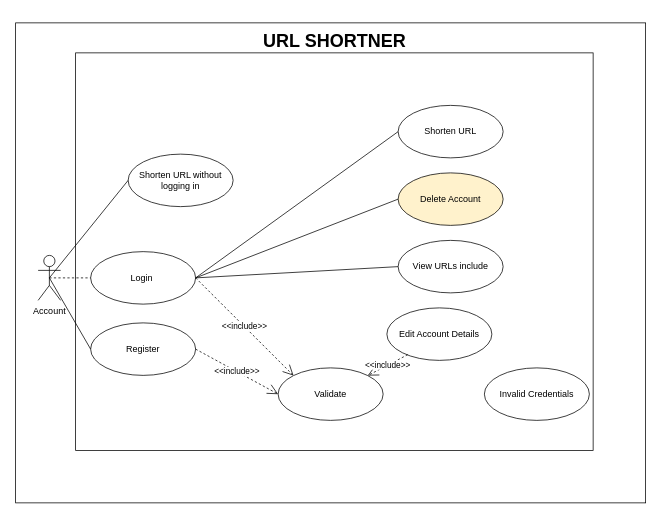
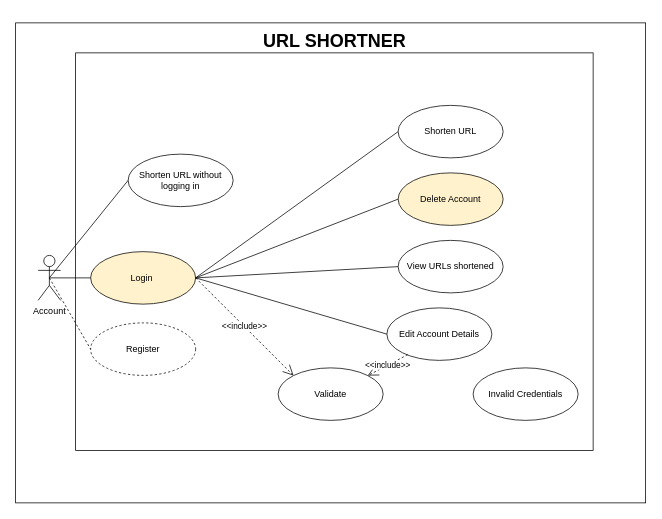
  <mxCell id="0" />
  <mxCell id="1" parent="0" />
  <mxCell id="2" value="" style="rounded=0;whiteSpace=wrap;html=1;" vertex="1" parent="1"><mxGeometry x="20" width="840" height="640" as="geometry" y="30" /></mxCell>
  <mxCell id="3" value="" style="rounded=0;whiteSpace=wrap;html=1;" parent="1" vertex="1"><mxGeometry x="100" y="70" width="690" height="530" as="geometry" /></mxCell>
  <mxCell id="4" value="Account" style="shape=umlActor;verticalLabelPosition=bottom;verticalAlign=top;html=1;outlineConnect=0;" parent="1" vertex="1"><mxGeometry x="50" y="340" width="30" height="60" as="geometry" /></mxCell>
  <mxCell id="5" value="Shorten URL without logging in" style="ellipse;whiteSpace=wrap;html=1;" parent="1" vertex="1"><mxGeometry x="170" y="205" width="140" height="70" as="geometry" /></mxCell>
- <mxCell id="6" value="Login&amp;nbsp;" style="ellipse;whiteSpace=wrap;html=1;" parent="1" vertex="1"><mxGeometry x="120" y="335" width="140" height="70" as="geometry" /></mxCell>
- <mxCell id="7" value="Register" style="ellipse;whiteSpace=wrap;html=1;" parent="1" vertex="1"><mxGeometry x="120" y="430" width="140" height="70" as="geometry" /></mxCell>
+ <mxCell id="6" value="Login&amp;nbsp;" style="ellipse;whiteSpace=wrap;html=1;fillColor=#fff2cc;" parent="1" vertex="1"><mxGeometry x="120" y="335" width="140" height="70" as="geometry" /></mxCell>
+ <mxCell id="7" value="Register" style="ellipse;whiteSpace=wrap;html=1;dashed=1;" parent="1" vertex="1"><mxGeometry x="120" y="430" width="140" height="70" as="geometry" /></mxCell>
  <mxCell id="8" value="" style="endArrow=none;html=1;rounded=0;exitX=0.5;exitY=0.5;exitDx=0;exitDy=0;exitPerimeter=0;entryX=0;entryY=0.5;entryDx=0;entryDy=0;" parent="1" source="4" target="5" edge="1"><mxGeometry width="50" height="50" relative="1" as="geometry"><mxPoint x="360" y="360" as="sourcePoint" /><mxPoint x="410" y="310" as="targetPoint" /></mxGeometry></mxCell>
- <mxCell id="9" value="" style="endArrow=none;html=1;rounded=0;exitX=0.5;exitY=0.5;exitDx=0;exitDy=0;exitPerimeter=0;entryX=0;entryY=0.5;entryDx=0;entryDy=0;dashed=1;" parent="1" source="4" target="6" edge="1"><mxGeometry width="50" height="50" relative="1" as="geometry"><mxPoint x="360" y="360" as="sourcePoint" /><mxPoint x="410" y="310" as="targetPoint" /></mxGeometry></mxCell>
- <mxCell id="10" value="" style="endArrow=none;html=1;rounded=0;exitX=0.5;exitY=0.5;exitDx=0;exitDy=0;exitPerimeter=0;entryX=0;entryY=0.5;entryDx=0;entryDy=0;" parent="1" source="4" target="7" edge="1"><mxGeometry width="50" height="50" relative="1" as="geometry"><mxPoint x="360" y="360" as="sourcePoint" /><mxPoint x="410" y="310" as="targetPoint" /></mxGeometry></mxCell>
+ <mxCell id="9" value="" style="endArrow=none;html=1;rounded=0;exitX=0.5;exitY=0.5;exitDx=0;exitDy=0;exitPerimeter=0;entryX=0;entryY=0.5;entryDx=0;entryDy=0;" parent="1" source="4" target="6" edge="1"><mxGeometry width="50" height="50" relative="1" as="geometry"><mxPoint x="360" y="360" as="sourcePoint" /><mxPoint x="410" y="310" as="targetPoint" /></mxGeometry></mxCell>
+ <mxCell id="10" value="" style="endArrow=none;html=1;rounded=0;exitX=0.5;exitY=0.5;exitDx=0;exitDy=0;exitPerimeter=0;entryX=0;entryY=0.5;entryDx=0;entryDy=0;dashed=1;" parent="1" source="4" target="7" edge="1"><mxGeometry width="50" height="50" relative="1" as="geometry"><mxPoint x="360" y="360" as="sourcePoint" /><mxPoint x="410" y="310" as="targetPoint" /></mxGeometry></mxCell>
  <mxCell id="11" value="Validate" style="ellipse;whiteSpace=wrap;html=1;" parent="1" vertex="1"><mxGeometry x="370" y="490" width="140" height="70" as="geometry" /></mxCell>
  <mxCell id="12" value="Delete Account" style="ellipse;whiteSpace=wrap;html=1;fillColor=#fff2cc;" parent="1" vertex="1"><mxGeometry x="530" y="230" width="140" height="70" as="geometry" /></mxCell>
  <mxCell id="13" value="Edit Account Details" style="ellipse;whiteSpace=wrap;html=1;" parent="1" vertex="1"><mxGeometry x="515" y="410" width="140" height="70" as="geometry" /></mxCell>
  <mxCell id="14" value="Shorten URL&lt;span style=&quot;color: rgba(0, 0, 0, 0); font-family: monospace; font-size: 0px; text-align: start; text-wrap-mode: nowrap;&quot;&gt;%3CmxGraphModel%3E%3Croot%3E%3CmxCell%20id%3D%220%22%2F%3E%3CmxCell%20id%3D%221%22%20parent%3D%220%22%2F%3E%3CmxCell%20id%3D%222%22%20value%3D%22Delete%20Account%22%20style%3D%22ellipse%3BwhiteSpace%3Dwrap%3Bhtml%3D1%3B%22%20vertex%3D%221%22%20parent%3D%221%22%3E%3CmxGeometry%20x%3D%22330%22%20y%3D%22300%22%20width%3D%22140%22%20height%3D%2270%22%20as%3D%22geometry%22%2F%3E%3C%2FmxCell%3E%3C%2Froot%3E%3C%2FmxGraphModel%3E&lt;/span&gt;&lt;span style=&quot;color: rgba(0, 0, 0, 0); font-family: monospace; font-size: 0px; text-align: start; text-wrap-mode: nowrap;&quot;&gt;%3CmxGraphModel%3E%3Croot%3E%3CmxCell%20id%3D%220%22%2F%3E%3CmxCell%20id%3D%221%22%20parent%3D%220%22%2F%3E%3CmxCell%20id%3D%222%22%20value%3D%22Delete%20Account%22%20style%3D%22ellipse%3BwhiteSpace%3Dwrap%3Bhtml%3D1%3B%22%20vertex%3D%221%22%20parent%3D%221%22%3E%3CmxGeometry%20x%3D%22330%22%20y%3D%22300%22%20width%3D%22140%22%20height%3D%2270%22%20as%3D%22geometry%22%2F%3E%3C%2FmxCell%3E%3C%2Froot%3E%3C%2FmxGraphModel%3E&lt;/span&gt;" style="ellipse;whiteSpace=wrap;html=1;" parent="1" vertex="1"><mxGeometry x="530" y="140" width="140" height="70" as="geometry" /></mxCell>
- <mxCell id="15" value="View URLs include" style="ellipse;whiteSpace=wrap;html=1;" parent="1" vertex="1"><mxGeometry x="530" y="320" width="140" height="70" as="geometry" /></mxCell>
+ <mxCell id="15" value="View URLs shortened" style="ellipse;whiteSpace=wrap;html=1;" parent="1" vertex="1"><mxGeometry x="530" y="320" width="140" height="70" as="geometry" /></mxCell>
  <mxCell id="16" value="" style="endArrow=none;html=1;rounded=0;entryX=0;entryY=0.5;entryDx=0;entryDy=0;exitX=1;exitY=0.5;exitDx=0;exitDy=0;" parent="1" source="6" target="14" edge="1"><mxGeometry width="50" height="50" relative="1" as="geometry"><mxPoint x="370" y="450" as="sourcePoint" /><mxPoint x="420" y="400" as="targetPoint" /></mxGeometry></mxCell>
  <mxCell id="17" value="" style="endArrow=none;html=1;rounded=0;exitX=1;exitY=0.5;exitDx=0;exitDy=0;entryX=0;entryY=0.5;entryDx=0;entryDy=0;" parent="1" source="6" target="12" edge="1"><mxGeometry width="50" height="50" relative="1" as="geometry"><mxPoint x="260" y="525" as="sourcePoint" /><mxPoint x="313" y="380" as="targetPoint" /></mxGeometry></mxCell>
+ <mxCell id="18" value="" style="endArrow=none;html=1;rounded=0;exitX=1;exitY=0.5;exitDx=0;exitDy=0;entryX=0;entryY=0.5;entryDx=0;entryDy=0;" parent="1" source="6" target="13" edge="1"><mxGeometry width="50" height="50" relative="1" as="geometry"><mxPoint x="250" y="425" as="sourcePoint" /><mxPoint x="303" y="380" as="targetPoint" /></mxGeometry></mxCell>
  <mxCell id="19" value="" style="endArrow=none;html=1;rounded=0;exitX=1;exitY=0.5;exitDx=0;exitDy=0;entryX=0;entryY=0.5;entryDx=0;entryDy=0;" parent="1" source="6" target="15" edge="1"><mxGeometry width="50" height="50" relative="1" as="geometry"><mxPoint x="330" y="395" as="sourcePoint" /><mxPoint x="480" y="340" as="targetPoint" /></mxGeometry></mxCell>
- <mxCell id="20" value="&amp;lt;&amp;lt;include&amp;gt;&amp;gt;" style="endArrow=open;endSize=12;dashed=1;html=1;rounded=0;exitX=1;exitY=0.5;exitDx=0;exitDy=0;entryX=0;entryY=0.5;entryDx=0;entryDy=0;" parent="1" source="7" target="11" edge="1"><mxGeometry width="160" relative="1" as="geometry"><mxPoint x="460" y="390" as="sourcePoint" /><mxPoint x="620" y="390" as="targetPoint" /></mxGeometry></mxCell>
  <mxCell id="21" value="&amp;lt;&amp;lt;include&amp;gt;&amp;gt;" style="endArrow=open;endSize=12;dashed=1;html=1;rounded=0;exitX=1;exitY=0.5;exitDx=0;exitDy=0;entryX=0;entryY=0;entryDx=0;entryDy=0;" parent="1" source="6" target="11" edge="1"><mxGeometry width="160" relative="1" as="geometry"><mxPoint x="260" y="470" as="sourcePoint" /><mxPoint x="301" y="515" as="targetPoint" /></mxGeometry></mxCell>
- <mxCell id="22" value="Invalid Credentials" style="ellipse;whiteSpace=wrap;html=1;" parent="1" vertex="1"><mxGeometry x="645" y="490" width="140" height="70" as="geometry" /></mxCell>
+ <mxCell id="22" value="Invalid Credentials" style="ellipse;whiteSpace=wrap;html=1;" parent="1" vertex="1"><mxGeometry x="630" y="490" width="140" height="70" as="geometry" /></mxCell>
  <mxCell id="23" value="&amp;lt;&amp;lt;include&amp;gt;&amp;gt;" style="endArrow=open;endSize=12;dashed=1;html=1;rounded=0;entryX=1;entryY=0;entryDx=0;entryDy=0;exitX=0.199;exitY=0.891;exitDx=0;exitDy=0;exitPerimeter=0;" parent="1" source="13" target="11" edge="1"><mxGeometry width="160" relative="1" as="geometry"><mxPoint x="620" y="430" as="sourcePoint" /><mxPoint x="780" y="430" as="targetPoint" /></mxGeometry></mxCell>
  <mxCell id="24" value="&lt;h1&gt;&lt;font style=&quot;font-size: 24px;&quot;&gt;URL SHORTNER&lt;/font&gt;&lt;/h1&gt;" style="text;html=1;align=center;verticalAlign=middle;resizable=0;points=[];autosize=1;strokeColor=none;fillColor=none;" parent="1" vertex="1"><mxGeometry x="340" y="20" width="210" height="70" as="geometry" /></mxCell>
